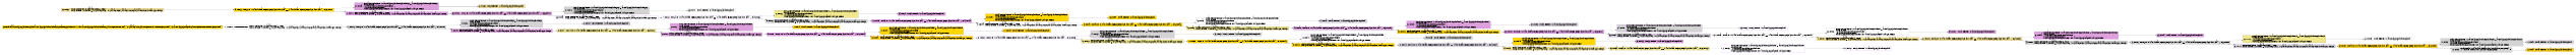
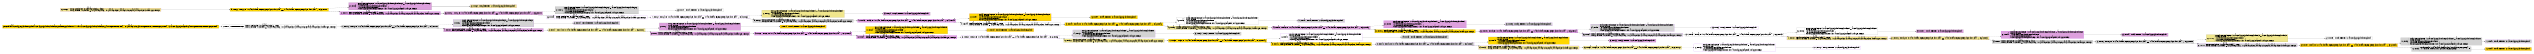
  digraph {
    rankdir=LR
    node [color=gray40 fillcolor=lightgrey shape=record style=filled]
    n1 [fillcolor=white label="{0\:\ 0x0000|MTH_ENTER_BLOCK\l|0x0000: CONST_STR  (r0 I:java.lang.String) =  \"IDAT\" \l0x0002: INVOKE  (r0 I:boolean) = (r2 I:java.lang.String), (r0 I:java.lang.Object) java.lang.String.equals(java.lang.Object):boolean type: VIRTUAL \l}"]
    n2 [label="{1\:\ 0x0006|0x0006: IF  (r0 I:?[int, boolean, OBJECT, ARRAY, byte, short, char]) == (0 ?[int, boolean, OBJECT, ARRAY, byte, short, char])  \-\> B:4:0x000e \l}"]
    n3 [color=purple label="{2\:\ 0x0008|0x0008: NEW_INSTANCE  (r2 I:ar.com.hjg.pngj.chunks.PngChunkIDAT) =  ar.com.hjg.pngj.chunks.PngChunkIDAT \l0x000a: INVOKE  \l  (r2 I:ar.com.hjg.pngj.chunks.PngChunkIDAT)\l  (r3 I:ar.com.hjg.pngj.ImageInfo)\l ar.com.hjg.pngj.chunks.PngChunkIDAT.\<init\>(ar.com.hjg.pngj.ImageInfo):void type: DIRECT \l}"]
    n4 [fillcolor=plum label="{4\:\ 0x000e|0x000e: CONST_STR  (r0 I:java.lang.String) =  \"IHDR\" \l0x0010: INVOKE  (r0 I:boolean) = (r2 I:java.lang.String), (r0 I:java.lang.Object) java.lang.String.equals(java.lang.Object):boolean type: VIRTUAL \l}"]
    n5 [color=purple label="{3\:\ 0x000d|0x000d: RETURN  (r2 I:ar.com.hjg.pngj.chunks.PngChunk) \l}"]
    n6 [fillcolor=khaki label="{5\:\ 0x0014|0x0014: IF  (r0 I:?[int, boolean, OBJECT, ARRAY, byte, short, char]) == (0 ?[int, boolean, OBJECT, ARRAY, byte, short, char])  \-\> B:8:0x001c \l}"]
    n7 [fillcolor=plum label="{6\:\ 0x0016|0x0016: NEW_INSTANCE  (r2 I:ar.com.hjg.pngj.chunks.PngChunkIHDR) =  ar.com.hjg.pngj.chunks.PngChunkIHDR \l0x0018: INVOKE  \l  (r2 I:ar.com.hjg.pngj.chunks.PngChunkIHDR)\l  (r3 I:ar.com.hjg.pngj.ImageInfo)\l ar.com.hjg.pngj.chunks.PngChunkIHDR.\<init\>(ar.com.hjg.pngj.ImageInfo):void type: DIRECT \l}"]
    n8 [fillcolor=plum label="{8\:\ 0x001c|0x001c: CONST_STR  (r0 I:java.lang.String) =  \"PLTE\" \l0x001e: INVOKE  (r0 I:boolean) = (r2 I:java.lang.String), (r0 I:java.lang.Object) java.lang.String.equals(java.lang.Object):boolean type: VIRTUAL \l}"]
    n9 [color=purple fillcolor=gold label="{7\:\ 0x001b|0x001b: RETURN  (r2 I:ar.com.hjg.pngj.chunks.PngChunk) \l}"]
    n10 [color=purple fillcolor=plum label="{9\:\ 0x0022|0x0022: IF  (r0 I:?[int, boolean, OBJECT, ARRAY, byte, short, char]) == (0 ?[int, boolean, OBJECT, ARRAY, byte, short, char])  \-\> B:12:0x002a \l}"]
    n11 [fillcolor=gold label="{10\:\ 0x0024|0x0024: NEW_INSTANCE  (r2 I:ar.com.hjg.pngj.chunks.PngChunkPLTE) =  ar.com.hjg.pngj.chunks.PngChunkPLTE \l0x0026: INVOKE  \l  (r2 I:ar.com.hjg.pngj.chunks.PngChunkPLTE)\l  (r3 I:ar.com.hjg.pngj.ImageInfo)\l ar.com.hjg.pngj.chunks.PngChunkPLTE.\<init\>(ar.com.hjg.pngj.ImageInfo):void type: DIRECT \l}"]
-   n12 [color=purple fillcolor=gold label="{12\:\ 0x002a|0x002a: CONST_STR  (r0 I:java.lang.String) =  \"IEND\" \l0x002c: INVOKE  (r0 I:boolean) = (r2 I:java.lang.String), (r0 I:java.lang.Object) java.lang.String.equals(java.lang.Object):boolean type: VIRTUAL \l}"]
+   n12 [color=purple fillcolor=plum label="{12\:\ 0x002a|0x002a: CONST_STR  (r0 I:java.lang.String) =  \"IEND\" \l0x002c: INVOKE  (r0 I:boolean) = (r2 I:java.lang.String), (r0 I:java.lang.Object) java.lang.String.equals(java.lang.Object):boolean type: VIRTUAL \l}"]
    n13 [color=purple fillcolor=gold label="{11\:\ 0x0029|0x0029: RETURN  (r2 I:ar.com.hjg.pngj.chunks.PngChunk) \l}"]
    n14 [color=purple fillcolor=white label="{13\:\ 0x0030|0x0030: IF  (r0 I:?[int, boolean, OBJECT, ARRAY, byte, short, char]) == (0 ?[int, boolean, OBJECT, ARRAY, byte, short, char])  \-\> B:16:0x0038 \l}"]
    n15 [color=purple label="{14\:\ 0x0032|0x0032: NEW_INSTANCE  (r2 I:ar.com.hjg.pngj.chunks.PngChunkIEND) =  ar.com.hjg.pngj.chunks.PngChunkIEND \l0x0034: INVOKE  \l  (r2 I:ar.com.hjg.pngj.chunks.PngChunkIEND)\l  (r3 I:ar.com.hjg.pngj.ImageInfo)\l ar.com.hjg.pngj.chunks.PngChunkIEND.\<init\>(ar.com.hjg.pngj.ImageInfo):void type: DIRECT \l}"]
    n16 [fillcolor=khaki label="{16\:\ 0x0038|0x0038: CONST_STR  (r0 I:java.lang.String) =  \"tEXt\" \l0x003a: INVOKE  (r0 I:boolean) = (r2 I:java.lang.String), (r0 I:java.lang.Object) java.lang.String.equals(java.lang.Object):boolean type: VIRTUAL \l}"]
    n17 [label="{15\:\ 0x0037|0x0037: RETURN  (r2 I:ar.com.hjg.pngj.chunks.PngChunk) \l}"]
    n18 [fillcolor=gold label="{17\:\ 0x003e|0x003e: IF  (r0 I:?[int, boolean, OBJECT, ARRAY, byte, short, char]) == (0 ?[int, boolean, OBJECT, ARRAY, byte, short, char])  \-\> B:20:0x0046 \l}"]
    n19 [color=purple fillcolor=white label="{18\:\ 0x0040|0x0040: NEW_INSTANCE  (r2 I:ar.com.hjg.pngj.chunks.PngChunkTEXT) =  ar.com.hjg.pngj.chunks.PngChunkTEXT \l0x0042: INVOKE  \l  (r2 I:ar.com.hjg.pngj.chunks.PngChunkTEXT)\l  (r3 I:ar.com.hjg.pngj.ImageInfo)\l ar.com.hjg.pngj.chunks.PngChunkTEXT.\<init\>(ar.com.hjg.pngj.ImageInfo):void type: DIRECT \l}"]
    n20 [fillcolor=gold label="{20\:\ 0x0046|0x0046: CONST_STR  (r0 I:java.lang.String) =  \"iTXt\" \l0x0048: INVOKE  (r0 I:boolean) = (r2 I:java.lang.String), (r0 I:java.lang.Object) java.lang.String.equals(java.lang.Object):boolean type: VIRTUAL \l}"]
    n21 [label="{19\:\ 0x0045|0x0045: RETURN  (r2 I:ar.com.hjg.pngj.chunks.PngChunk) \l}"]
    n22 [color=purple label="{21\:\ 0x004c|0x004c: IF  (r0 I:?[int, boolean, OBJECT, ARRAY, byte, short, char]) == (0 ?[int, boolean, OBJECT, ARRAY, byte, short, char])  \-\> B:24:0x0054 \l}"]
    n23 [fillcolor=gold label="{22\:\ 0x004e|0x004e: NEW_INSTANCE  (r2 I:ar.com.hjg.pngj.chunks.PngChunkITXT) =  ar.com.hjg.pngj.chunks.PngChunkITXT \l0x0050: INVOKE  \l  (r2 I:ar.com.hjg.pngj.chunks.PngChunkITXT)\l  (r3 I:ar.com.hjg.pngj.ImageInfo)\l ar.com.hjg.pngj.chunks.PngChunkITXT.\<init\>(ar.com.hjg.pngj.ImageInfo):void type: DIRECT \l}"]
    n24 [color=purple fillcolor=khaki label="{24\:\ 0x0054|0x0054: CONST_STR  (r0 I:java.lang.String) =  \"zTXt\" \l0x0056: INVOKE  (r0 I:boolean) = (r2 I:java.lang.String), (r0 I:java.lang.Object) java.lang.String.equals(java.lang.Object):boolean type: VIRTUAL \l}"]
    n25 [fillcolor=plum label="{23\:\ 0x0053|0x0053: RETURN  (r2 I:ar.com.hjg.pngj.chunks.PngChunk) \l}"]
    n26 [fillcolor=khaki label="{25\:\ 0x005a|0x005a: IF  (r0 I:?[int, boolean, OBJECT, ARRAY, byte, short, char]) == (0 ?[int, boolean, OBJECT, ARRAY, byte, short, char])  \-\> B:28:0x0062 \l}"]
    n27 [color=purple fillcolor=white label="{26\:\ 0x005c|0x005c: NEW_INSTANCE  (r2 I:ar.com.hjg.pngj.chunks.PngChunkZTXT) =  ar.com.hjg.pngj.chunks.PngChunkZTXT \l0x005e: INVOKE  \l  (r2 I:ar.com.hjg.pngj.chunks.PngChunkZTXT)\l  (r3 I:ar.com.hjg.pngj.ImageInfo)\l ar.com.hjg.pngj.chunks.PngChunkZTXT.\<init\>(ar.com.hjg.pngj.ImageInfo):void type: DIRECT \l}"]
    n28 [color=purple fillcolor=white label="{27\:\ 0x0061|0x0061: RETURN  (r2 I:ar.com.hjg.pngj.chunks.PngChunk) \l}"]
    n29 [color=purple fillcolor=khaki label="{28\:\ 0x0062|0x0062: CONST_STR  (r0 I:java.lang.String) =  \"bKGD\" \l0x0064: INVOKE  (r0 I:boolean) = (r2 I:java.lang.String), (r0 I:java.lang.Object) java.lang.String.equals(java.lang.Object):boolean type: VIRTUAL \l}"]
    n30 [fillcolor=gold label="{29\:\ 0x0068|0x0068: IF  (r0 I:?[int, boolean, OBJECT, ARRAY, byte, short, char]) == (0 ?[int, boolean, OBJECT, ARRAY, byte, short, char])  \-\> B:32:0x0070 \l}"]
    n31 [fillcolor=plum label="{30\:\ 0x006a|0x006a: NEW_INSTANCE  (r2 I:ar.com.hjg.pngj.chunks.PngChunkBKGD) =  ar.com.hjg.pngj.chunks.PngChunkBKGD \l0x006c: INVOKE  \l  (r2 I:ar.com.hjg.pngj.chunks.PngChunkBKGD)\l  (r3 I:ar.com.hjg.pngj.ImageInfo)\l ar.com.hjg.pngj.chunks.PngChunkBKGD.\<init\>(ar.com.hjg.pngj.ImageInfo):void type: DIRECT \l}"]
    n32 [color=purple fillcolor=plum label="{32\:\ 0x0070|0x0070: CONST_STR  (r0 I:java.lang.String) =  \"gAMA\" \l0x0072: INVOKE  (r0 I:boolean) = (r2 I:java.lang.String), (r0 I:java.lang.Object) java.lang.String.equals(java.lang.Object):boolean type: VIRTUAL \l}"]
    n33 [color=purple fillcolor=khaki label="{31\:\ 0x006f|0x006f: RETURN  (r2 I:ar.com.hjg.pngj.chunks.PngChunk) \l}"]
    n34 [fillcolor=plum label="{33\:\ 0x0076|0x0076: IF  (r0 I:?[int, boolean, OBJECT, ARRAY, byte, short, char]) == (0 ?[int, boolean, OBJECT, ARRAY, byte, short, char])  \-\> B:36:0x007e \l}"]
    n35 [label="{34\:\ 0x0078|0x0078: NEW_INSTANCE  (r2 I:ar.com.hjg.pngj.chunks.PngChunkGAMA) =  ar.com.hjg.pngj.chunks.PngChunkGAMA \l0x007a: INVOKE  \l  (r2 I:ar.com.hjg.pngj.chunks.PngChunkGAMA)\l  (r3 I:ar.com.hjg.pngj.ImageInfo)\l ar.com.hjg.pngj.chunks.PngChunkGAMA.\<init\>(ar.com.hjg.pngj.ImageInfo):void type: DIRECT \l}"]
    n36 [color=purple fillcolor=white label="{36\:\ 0x007e|0x007e: CONST_STR  (r0 I:java.lang.String) =  \"pHYs\" \l0x0080: INVOKE  (r0 I:boolean) = (r2 I:java.lang.String), (r0 I:java.lang.Object) java.lang.String.equals(java.lang.Object):boolean type: VIRTUAL \l}"]
    n37 [fillcolor=white label="{35\:\ 0x007d|0x007d: RETURN  (r2 I:ar.com.hjg.pngj.chunks.PngChunk) \l}"]
    n38 [color=purple fillcolor=white label="{37\:\ 0x0084|0x0084: IF  (r0 I:?[int, boolean, OBJECT, ARRAY, byte, short, char]) == (0 ?[int, boolean, OBJECT, ARRAY, byte, short, char])  \-\> B:40:0x008c \l}"]
    n39 [fillcolor=khaki label="{38\:\ 0x0086|0x0086: NEW_INSTANCE  (r2 I:ar.com.hjg.pngj.chunks.PngChunkPHYS) =  ar.com.hjg.pngj.chunks.PngChunkPHYS \l0x0088: INVOKE  \l  (r2 I:ar.com.hjg.pngj.chunks.PngChunkPHYS)\l  (r3 I:ar.com.hjg.pngj.ImageInfo)\l ar.com.hjg.pngj.chunks.PngChunkPHYS.\<init\>(ar.com.hjg.pngj.ImageInfo):void type: DIRECT \l}"]
    n40 [label="{40\:\ 0x008c|0x008c: CONST_STR  (r0 I:java.lang.String) =  \"iCCP\" \l0x008e: INVOKE  (r0 I:boolean) = (r2 I:java.lang.String), (r0 I:java.lang.Object) java.lang.String.equals(java.lang.Object):boolean type: VIRTUAL \l}"]
    n41 [fillcolor=plum label="{39\:\ 0x008b|0x008b: RETURN  (r2 I:ar.com.hjg.pngj.chunks.PngChunk) \l}"]
    n42 [color=purple fillcolor=plum label="{41\:\ 0x0092|0x0092: IF  (r0 I:?[int, boolean, OBJECT, ARRAY, byte, short, char]) == (0 ?[int, boolean, OBJECT, ARRAY, byte, short, char])  \-\> B:44:0x009a \l}"]
    n43 [color=purple fillcolor=gold label="{42\:\ 0x0094|0x0094: NEW_INSTANCE  (r2 I:ar.com.hjg.pngj.chunks.PngChunkICCP) =  ar.com.hjg.pngj.chunks.PngChunkICCP \l0x0096: INVOKE  \l  (r2 I:ar.com.hjg.pngj.chunks.PngChunkICCP)\l  (r3 I:ar.com.hjg.pngj.ImageInfo)\l ar.com.hjg.pngj.chunks.PngChunkICCP.\<init\>(ar.com.hjg.pngj.ImageInfo):void type: DIRECT \l}"]
    n44 [fillcolor=white label="{44\:\ 0x009a|0x009a: CONST_STR  (r0 I:java.lang.String) =  \"tIME\" \l0x009c: INVOKE  (r0 I:boolean) = (r2 I:java.lang.String), (r0 I:java.lang.Object) java.lang.String.equals(java.lang.Object):boolean type: VIRTUAL \l}"]
    n45 [fillcolor=gold label="{43\:\ 0x0099|0x0099: RETURN  (r2 I:ar.com.hjg.pngj.chunks.PngChunk) \l}"]
    n46 [fillcolor=gold label="{45\:\ 0x00a0|0x00a0: IF  (r0 I:?[int, boolean, OBJECT, ARRAY, byte, short, char]) == (0 ?[int, boolean, OBJECT, ARRAY, byte, short, char])  \-\> B:48:0x00a8 \l}"]
    n47 [fillcolor=white label="{46\:\ 0x00a2|0x00a2: NEW_INSTANCE  (r2 I:ar.com.hjg.pngj.chunks.PngChunkTIME) =  ar.com.hjg.pngj.chunks.PngChunkTIME \l0x00a4: INVOKE  \l  (r2 I:ar.com.hjg.pngj.chunks.PngChunkTIME)\l  (r3 I:ar.com.hjg.pngj.ImageInfo)\l ar.com.hjg.pngj.chunks.PngChunkTIME.\<init\>(ar.com.hjg.pngj.ImageInfo):void type: DIRECT \l}"]
    n48 [fillcolor=khaki label="{48\:\ 0x00a8|0x00a8: CONST_STR  (r0 I:java.lang.String) =  \"tRNS\" \l0x00aa: INVOKE  (r0 I:boolean) = (r2 I:java.lang.String), (r0 I:java.lang.Object) java.lang.String.equals(java.lang.Object):boolean type: VIRTUAL \l}"]
    n49 [color=purple label="{47\:\ 0x00a7|0x00a7: RETURN  (r2 I:ar.com.hjg.pngj.chunks.PngChunk) \l}"]
    n50 [fillcolor=plum label="{49\:\ 0x00ae|0x00ae: IF  (r0 I:?[int, boolean, OBJECT, ARRAY, byte, short, char]) == (0 ?[int, boolean, OBJECT, ARRAY, byte, short, char])  \-\> B:52:0x00b6 \l}"]
    n51 [color=purple fillcolor=plum label="{50\:\ 0x00b0|0x00b0: NEW_INSTANCE  (r2 I:ar.com.hjg.pngj.chunks.PngChunkTRNS) =  ar.com.hjg.pngj.chunks.PngChunkTRNS \l0x00b2: INVOKE  \l  (r2 I:ar.com.hjg.pngj.chunks.PngChunkTRNS)\l  (r3 I:ar.com.hjg.pngj.ImageInfo)\l ar.com.hjg.pngj.chunks.PngChunkTRNS.\<init\>(ar.com.hjg.pngj.ImageInfo):void type: DIRECT \l}"]
    n52 [fillcolor=gold label="{52\:\ 0x00b6|0x00b6: CONST_STR  (r0 I:java.lang.String) =  \"cHRM\" \l0x00b8: INVOKE  (r0 I:boolean) = (r2 I:java.lang.String), (r0 I:java.lang.Object) java.lang.String.equals(java.lang.Object):boolean type: VIRTUAL \l}"]
    n53 [color=purple label="{51\:\ 0x00b5|0x00b5: RETURN  (r2 I:ar.com.hjg.pngj.chunks.PngChunk) \l}"]
    n54 [color=purple fillcolor=plum label="{53\:\ 0x00bc|0x00bc: IF  (r0 I:?[int, boolean, OBJECT, ARRAY, byte, short, char]) == (0 ?[int, boolean, OBJECT, ARRAY, byte, short, char])  \-\> B:56:0x00c4 \l}"]
    n55 [color=purple label="{54\:\ 0x00be|0x00be: NEW_INSTANCE  (r2 I:ar.com.hjg.pngj.chunks.PngChunkCHRM) =  ar.com.hjg.pngj.chunks.PngChunkCHRM \l0x00c0: INVOKE  \l  (r2 I:ar.com.hjg.pngj.chunks.PngChunkCHRM)\l  (r3 I:ar.com.hjg.pngj.ImageInfo)\l ar.com.hjg.pngj.chunks.PngChunkCHRM.\<init\>(ar.com.hjg.pngj.ImageInfo):void type: DIRECT \l}"]
    n56 [color=purple label="{56\:\ 0x00c4|0x00c4: CONST_STR  (r0 I:java.lang.String) =  \"sBIT\" \l0x00c6: INVOKE  (r0 I:boolean) = (r2 I:java.lang.String), (r0 I:java.lang.Object) java.lang.String.equals(java.lang.Object):boolean type: VIRTUAL \l}"]
    n57 [color=purple fillcolor=white label="{55\:\ 0x00c3|0x00c3: RETURN  (r2 I:ar.com.hjg.pngj.chunks.PngChunk) \l}"]
    n58 [fillcolor=white label="{57\:\ 0x00ca|0x00ca: IF  (r0 I:?[int, boolean, OBJECT, ARRAY, byte, short, char]) == (0 ?[int, boolean, OBJECT, ARRAY, byte, short, char])  \-\> B:60:0x00d2 \l}"]
    n59 [fillcolor=white label="{58\:\ 0x00cc|0x00cc: NEW_INSTANCE  (r2 I:ar.com.hjg.pngj.chunks.PngChunkSBIT) =  ar.com.hjg.pngj.chunks.PngChunkSBIT \l0x00ce: INVOKE  \l  (r2 I:ar.com.hjg.pngj.chunks.PngChunkSBIT)\l  (r3 I:ar.com.hjg.pngj.ImageInfo)\l ar.com.hjg.pngj.chunks.PngChunkSBIT.\<init\>(ar.com.hjg.pngj.ImageInfo):void type: DIRECT \l}"]
    n60 [color=purple fillcolor=khaki label="{60\:\ 0x00d2|0x00d2: CONST_STR  (r0 I:java.lang.String) =  \"sRGB\" \l0x00d4: INVOKE  (r0 I:boolean) = (r2 I:java.lang.String), (r0 I:java.lang.Object) java.lang.String.equals(java.lang.Object):boolean type: VIRTUAL \l}"]
    n61 [fillcolor=plum label="{59\:\ 0x00d1|0x00d1: RETURN  (r2 I:ar.com.hjg.pngj.chunks.PngChunk) \l}"]
    n62 [color=purple fillcolor=khaki label="{61\:\ 0x00d8|0x00d8: IF  (r0 I:?[int, boolean, OBJECT, ARRAY, byte, short, char]) == (0 ?[int, boolean, OBJECT, ARRAY, byte, short, char])  \-\> B:64:0x00e0 \l}"]
    n63 [color=purple fillcolor=plum label="{62\:\ 0x00da|0x00da: NEW_INSTANCE  (r2 I:ar.com.hjg.pngj.chunks.PngChunkSRGB) =  ar.com.hjg.pngj.chunks.PngChunkSRGB \l0x00dc: INVOKE  \l  (r2 I:ar.com.hjg.pngj.chunks.PngChunkSRGB)\l  (r3 I:ar.com.hjg.pngj.ImageInfo)\l ar.com.hjg.pngj.chunks.PngChunkSRGB.\<init\>(ar.com.hjg.pngj.ImageInfo):void type: DIRECT \l}"]
    n64 [label="{64\:\ 0x00e0|0x00e0: CONST_STR  (r0 I:java.lang.String) =  \"hIST\" \l0x00e2: INVOKE  (r0 I:boolean) = (r2 I:java.lang.String), (r0 I:java.lang.Object) java.lang.String.equals(java.lang.Object):boolean type: VIRTUAL \l}"]
    n65 [fillcolor=plum label="{63\:\ 0x00df|0x00df: RETURN  (r2 I:ar.com.hjg.pngj.chunks.PngChunk) \l}"]
    n66 [label="{65\:\ 0x00e6|0x00e6: IF  (r0 I:?[int, boolean, OBJECT, ARRAY, byte, short, char]) == (0 ?[int, boolean, OBJECT, ARRAY, byte, short, char])  \-\> B:68:0x00ee \l}"]
    n67 [fillcolor=khaki label="{66\:\ 0x00e8|0x00e8: NEW_INSTANCE  (r2 I:ar.com.hjg.pngj.chunks.PngChunkHIST) =  ar.com.hjg.pngj.chunks.PngChunkHIST \l0x00ea: INVOKE  \l  (r2 I:ar.com.hjg.pngj.chunks.PngChunkHIST)\l  (r3 I:ar.com.hjg.pngj.ImageInfo)\l ar.com.hjg.pngj.chunks.PngChunkHIST.\<init\>(ar.com.hjg.pngj.ImageInfo):void type: DIRECT \l}"]
    n68 [color=purple label="{68\:\ 0x00ee|0x00ee: CONST_STR  (r0 I:java.lang.String) =  \"sPLT\" \l0x00f0: INVOKE  (r2 I:boolean) = (r2 I:java.lang.String), (r0 I:java.lang.Object) java.lang.String.equals(java.lang.Object):boolean type: VIRTUAL \l}"]
    n69 [fillcolor=white label="{67\:\ 0x00ed|0x00ed: RETURN  (r2 I:ar.com.hjg.pngj.chunks.PngChunk) \l}"]
    n70 [color=purple fillcolor=gold label="{69\:\ 0x00f4|0x00f4: IF  (r2 I:?[int, boolean, OBJECT, ARRAY, byte, short, char]) == (0 ?[int, boolean, OBJECT, ARRAY, byte, short, char])  \-\> B:72:0x00fc \l}"]
    n71 [label="{70\:\ 0x00f6|0x00f6: NEW_INSTANCE  (r2 I:ar.com.hjg.pngj.chunks.PngChunkSPLT) =  ar.com.hjg.pngj.chunks.PngChunkSPLT \l0x00f8: INVOKE  \l  (r2 I:ar.com.hjg.pngj.chunks.PngChunkSPLT)\l  (r3 I:ar.com.hjg.pngj.ImageInfo)\l ar.com.hjg.pngj.chunks.PngChunkSPLT.\<init\>(ar.com.hjg.pngj.ImageInfo):void type: DIRECT \l}"]
    n72 [label="{72\:\ 0x00fc|0x00fc: CONST  (r2 I:?[int, float, boolean, short, byte, char, OBJECT, ARRAY]) = \l  (0 ?[int, float, boolean, short, byte, char, OBJECT, ARRAY])\l \l}"]
    n73 [color=purple label="{71\:\ 0x00fb|0x00fb: RETURN  (r2 I:ar.com.hjg.pngj.chunks.PngChunk) \l}"]
    n74 [color=purple fillcolor=gold label="{73\:\ 0x00fd|0x00fd: RETURN  (r2 I:ar.com.hjg.pngj.chunks.PngChunk) \l}"]
    n75 [fillcolor=gold label="{protected final ar.com.hjg.pngj.chunks.PngChunk ar.com.hjg.pngj.chunks.ChunkFactory.createEmptyChunkKnown((r1 'this' I:ar.com.hjg.pngj.chunks.ChunkFactory A[IMMUTABLE_TYPE, THIS]), (r2 I:java.lang.String A[IMMUTABLE_TYPE, METHOD_ARGUMENT]), (r3 I:ar.com.hjg.pngj.ImageInfo A[IMMUTABLE_TYPE, METHOD_ARGUMENT])) }"]
    n1 -> n2
    n2 -> n3 [style=dashed]
    n2 -> n4
    n3 -> n5
    n4 -> n6
    n6 -> n7 [style=dashed]
    n6 -> n8
    n7 -> n9
    n8 -> n10
    n10 -> n11 [style=dashed]
    n10 -> n12
    n11 -> n13
    n12 -> n14
    n14 -> n15 [style=dashed]
    n14 -> n16
    n15 -> n17
    n16 -> n18
    n18 -> n19 [style=dashed]
    n18 -> n20
    n19 -> n21
    n20 -> n22
    n22 -> n23 [style=dashed]
    n22 -> n24
    n23 -> n25
    n24 -> n26
    n26 -> n27 [style=dashed]
    n27 -> n28
    n29 -> n30
    n30 -> n31 [style=dashed]
    n30 -> n32
    n31 -> n33
    n32 -> n34
    n34 -> n35 [style=dashed]
    n34 -> n36
    n35 -> n37
    n36 -> n38
    n38 -> n39 [style=dashed]
    n38 -> n40
    n39 -> n41
    n40 -> n42
    n42 -> n43 [style=dashed]
    n42 -> n44
    n43 -> n45
    n44 -> n46
    n46 -> n47 [style=dashed]
    n46 -> n48
    n47 -> n49
    n48 -> n50
    n50 -> n51 [style=dashed]
    n50 -> n52
    n51 -> n53
    n52 -> n54
    n54 -> n55 [style=dashed]
    n54 -> n56
    n55 -> n57
    n56 -> n58
    n58 -> n59 [style=dashed]
    n58 -> n60
    n59 -> n61
    n60 -> n62
    n62 -> n63 [style=dashed]
    n62 -> n64
    n63 -> n65
    n64 -> n66
    n66 -> n67 [style=dashed]
    n66 -> n68
    n67 -> n69
    n68 -> n70
    n70 -> n71 [style=dashed]
    n70 -> n72
    n71 -> n73
    n72 -> n74
    n75 -> n1
  }
